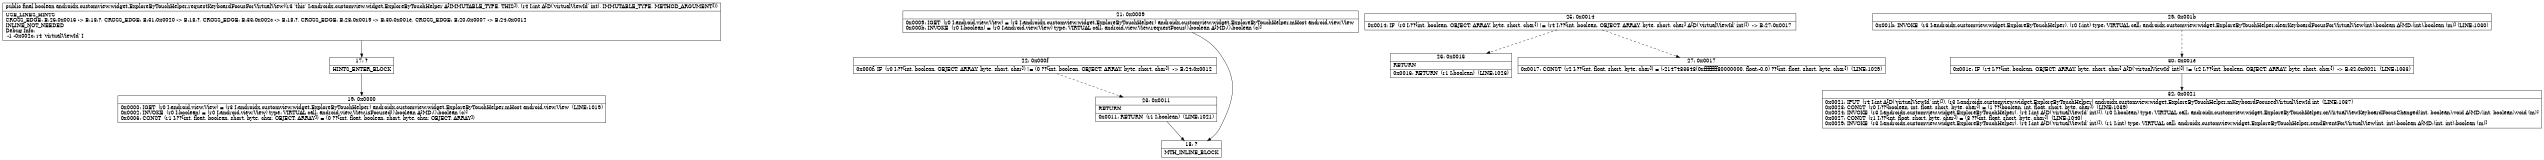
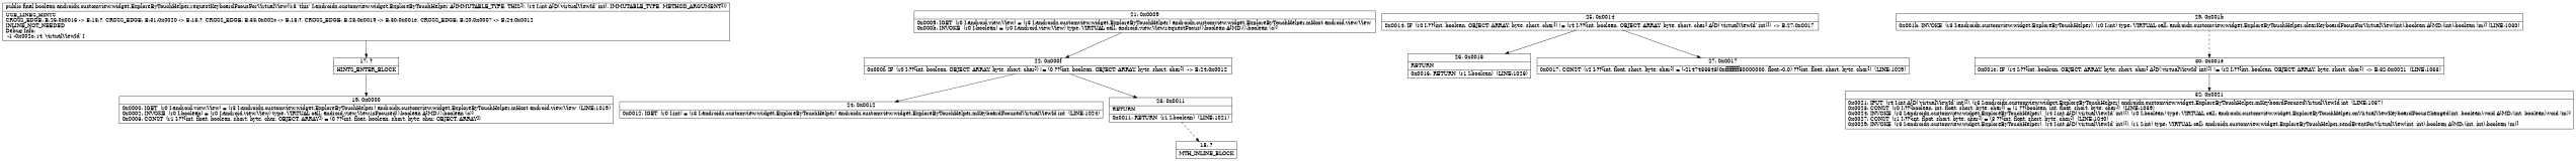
  digraph {
    node [shape=record]
    n1 [label="{17\:\ ?|HINTS_ENTER_BLOCK\l}"]
    n2 [label="{19\:\ 0x0000|0x0000: IGET  (r0 I:android.view.View) = (r3 I:androidx.customview.widget.ExploreByTouchHelper) androidx.customview.widget.ExploreByTouchHelper.mHost android.view.View  (LINE:1019)\l0x0002: INVOKE  (r0 I:boolean) = (r0 I:android.view.View) type: VIRTUAL call: android.view.View.isFocused():boolean A[MD:():boolean (c)]\l0x0006: CONST  (r1 I:??[int, float, boolean, short, byte, char, OBJECT, ARRAY]) = (0 ??[int, float, boolean, short, byte, char, OBJECT, ARRAY]) \l}"]
    n3 [label="{21\:\ 0x0009|0x0009: IGET  (r0 I:android.view.View) = (r3 I:androidx.customview.widget.ExploreByTouchHelper) androidx.customview.widget.ExploreByTouchHelper.mHost android.view.View \l0x000b: INVOKE  (r0 I:boolean) = (r0 I:android.view.View) type: VIRTUAL call: android.view.View.requestFocus():boolean A[MD:():boolean (c)]\l}"]
    n4 [label="{22\:\ 0x000f|0x000f: IF  (r0 I:??[int, boolean, OBJECT, ARRAY, byte, short, char]) != (0 ??[int, boolean, OBJECT, ARRAY, byte, short, char])  \-\> B:24:0x0012 \l}"]
+   n5 [label="{24\:\ 0x0012|0x0012: IGET  (r0 I:int) = (r3 I:androidx.customview.widget.ExploreByTouchHelper) androidx.customview.widget.ExploreByTouchHelper.mKeyboardFocusedVirtualViewId int  (LINE:1024)\l}"]
    n6 [label="{23\:\ 0x0011|RETURN\l|0x0011: RETURN  (r1 I:boolean)  (LINE:1021)\l}"]
    n7 [label="{18\:\ ?|MTH_INLINE_BLOCK\l}"]
    n8 [label="{25\:\ 0x0014|0x0014: IF  (r0 I:??[int, boolean, OBJECT, ARRAY, byte, short, char]) != (r4 I:??[int, boolean, OBJECT, ARRAY, byte, short, char] A[D('virtualViewId' int)])  \-\> B:27:0x0017 \l}"]
    n9 [label="{26\:\ 0x0016|RETURN\l|0x0016: RETURN  (r1 I:boolean)  (LINE:1026)\l}"]
    n10 [label="{27\:\ 0x0017|0x0017: CONST  (r2 I:??[int, float, short, byte, char]) = (\-2147483648(0xffffffff80000000, float:\-0.0) ??[int, float, short, byte, char])  (LINE:1029)\l}"]
    n11 [label="{29\:\ 0x001b|0x001b: INVOKE  (r3 I:androidx.customview.widget.ExploreByTouchHelper), (r0 I:int) type: VIRTUAL call: androidx.customview.widget.ExploreByTouchHelper.clearKeyboardFocusForVirtualView(int):boolean A[MD:(int):boolean (m)] (LINE:1030)\l}"]
    n12 [label="{30\:\ 0x001e|0x001e: IF  (r4 I:??[int, boolean, OBJECT, ARRAY, byte, short, char] A[D('virtualViewId' int)]) != (r2 I:??[int, boolean, OBJECT, ARRAY, byte, short, char])  \-\> B:32:0x0021  (LINE:1033)\l}"]
    n13 [label="{32\:\ 0x0021|0x0021: IPUT  (r4 I:int A[D('virtualViewId' int)]), (r3 I:androidx.customview.widget.ExploreByTouchHelper) androidx.customview.widget.ExploreByTouchHelper.mKeyboardFocusedVirtualViewId int  (LINE:1037)\l0x0023: CONST  (r0 I:??[boolean, int, float, short, byte, char]) = (1 ??[boolean, int, float, short, byte, char])  (LINE:1039)\l0x0024: INVOKE  (r3 I:androidx.customview.widget.ExploreByTouchHelper), (r4 I:int A[D('virtualViewId' int)]), (r0 I:boolean) type: VIRTUAL call: androidx.customview.widget.ExploreByTouchHelper.onVirtualViewKeyboardFocusChanged(int, boolean):void A[MD:(int, boolean):void (m)]\l0x0027: CONST  (r1 I:??[int, float, short, byte, char]) = (8 ??[int, float, short, byte, char])  (LINE:1040)\l0x0029: INVOKE  (r3 I:androidx.customview.widget.ExploreByTouchHelper), (r4 I:int A[D('virtualViewId' int)]), (r1 I:int) type: VIRTUAL call: androidx.customview.widget.ExploreByTouchHelper.sendEventForVirtualView(int, int):boolean A[MD:(int, int):boolean (m)]\l}"]
    n14 [label="{public final boolean androidx.customview.widget.ExploreByTouchHelper.requestKeyboardFocusForVirtualView((r3 'this' I:androidx.customview.widget.ExploreByTouchHelper A[IMMUTABLE_TYPE, THIS]), (r4 I:int A[D('virtualViewId' int), IMMUTABLE_TYPE, METHOD_ARGUMENT]))  | USE_LINES_HINTS\lCROSS_EDGE: B:26:0x0016 \-\> B:18:?, CROSS_EDGE: B:31:0x0020 \-\> B:18:?, CROSS_EDGE: B:33:0x002c \-\> B:18:?, CROSS_EDGE: B:28:0x0019 \-\> B:30:0x001e, CROSS_EDGE: B:20:0x0007 \-\> B:24:0x0012\lINLINE_NOT_NEEDED\lDebug Info:\l  \-1 \-0x002c: r4 'virtualViewId' I\l}"]
    n1 -> n2
-   n3 -> n7
-   n4 -> n6 [style=dashed]
-   n6 -> n7
-   n8 -> n9 [style=dashed]
-   n8 -> n10 [style=dashed]
+   n3 -> n4
+   n4 -> n5
+   n4 -> n6 [style=solid]
+   n6 -> n7 [style=dashed]
+   n8 -> n9 [style=solid]
+   n8 -> n10
    n11 -> n12 [style=dashed]
    n12 -> n13
    n14 -> n1
  }
